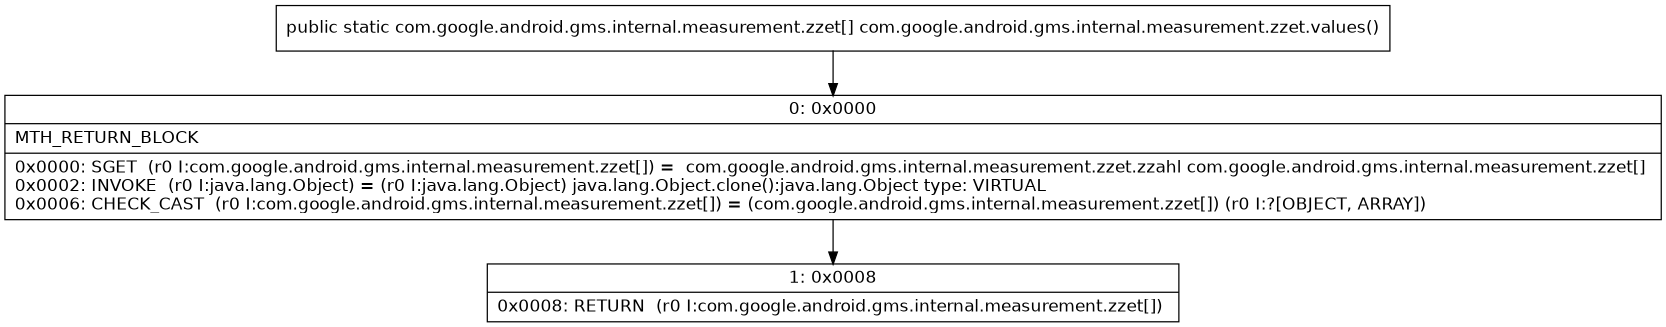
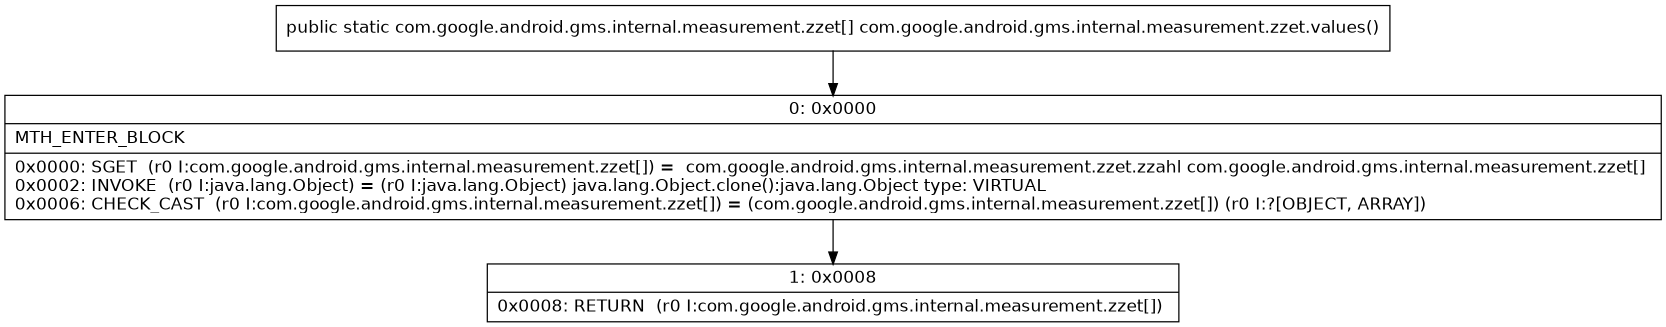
  digraph {
    fontname="DejaVu Sans"
    node [shape=record fontname="DejaVu Sans"]
    edge [fontname="DejaVu Sans"]
-   n1 [label="{0\:\ 0x0000|MTH_RETURN_BLOCK\l|0x0000: SGET  (r0 I:com.google.android.gms.internal.measurement.zzet[]) =  com.google.android.gms.internal.measurement.zzet.zzahl com.google.android.gms.internal.measurement.zzet[] \l0x0002: INVOKE  (r0 I:java.lang.Object) = (r0 I:java.lang.Object) java.lang.Object.clone():java.lang.Object type: VIRTUAL \l0x0006: CHECK_CAST  (r0 I:com.google.android.gms.internal.measurement.zzet[]) = (com.google.android.gms.internal.measurement.zzet[]) (r0 I:?[OBJECT, ARRAY]) \l}"]
+   n1 [label="{0\:\ 0x0000|MTH_ENTER_BLOCK\l|0x0000: SGET  (r0 I:com.google.android.gms.internal.measurement.zzet[]) =  com.google.android.gms.internal.measurement.zzet.zzahl com.google.android.gms.internal.measurement.zzet[] \l0x0002: INVOKE  (r0 I:java.lang.Object) = (r0 I:java.lang.Object) java.lang.Object.clone():java.lang.Object type: VIRTUAL \l0x0006: CHECK_CAST  (r0 I:com.google.android.gms.internal.measurement.zzet[]) = (com.google.android.gms.internal.measurement.zzet[]) (r0 I:?[OBJECT, ARRAY]) \l}"]
    n2 [label="{1\:\ 0x0008|0x0008: RETURN  (r0 I:com.google.android.gms.internal.measurement.zzet[]) \l}"]
    n3 [label="{public static com.google.android.gms.internal.measurement.zzet[] com.google.android.gms.internal.measurement.zzet.values() }"]
    n1 -> n2
    n3 -> n1
  }
